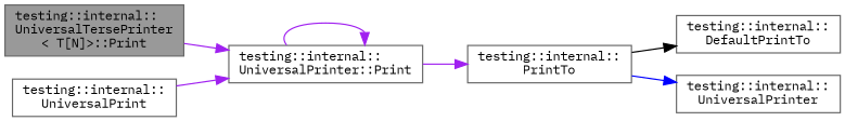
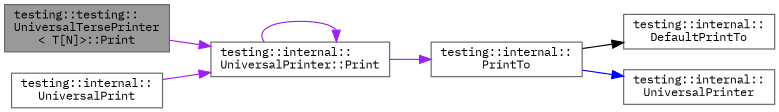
  digraph {
    fontname="IBM Plex Mono"
    rankdir=LR
    node [color=grey40 fillcolor=white fontname="IBM Plex Mono" fontsize=10 shape=box style=filled]
    edge [color=purple fontname="IBM Plex Mono" fontsize=10 labelfontname=Helvetica labelfontsize=10 style=solid]
-   n1 [color=gray40 fillcolor=grey60 fontcolor=black height=0.2 label="testing::internal::\lUniversalTersePrinter\l\< T[N]\>::Print" width=0.4]
+   n1 [color=gray40 fillcolor=grey60 fontcolor=black height=0.2 label="testing::testing::\lUniversalTersePrinter\l\< T[N]\>::Print" width=0.4]
    n2 [height=0.2 label="testing::internal::\lUniversalPrinter::Print" width=0.4]
    n3 [height=0.2 label="testing::internal::\lPrintTo" width=0.4]
    n4 [height=0.2 label="testing::internal::\lDefaultPrintTo" width=0.4]
    n5 [height=0.2 label="testing::internal::\lUniversalPrinter" width=0.4]
    n6 [height=0.2 label="testing::internal::\lUniversalPrint" width=0.4]
    n1 -> n2
    n2 -> n2
    n2 -> n3
    n3 -> n4 [color=black]
    n3 -> n5 [color=blue]
    n6 -> n2
  }
